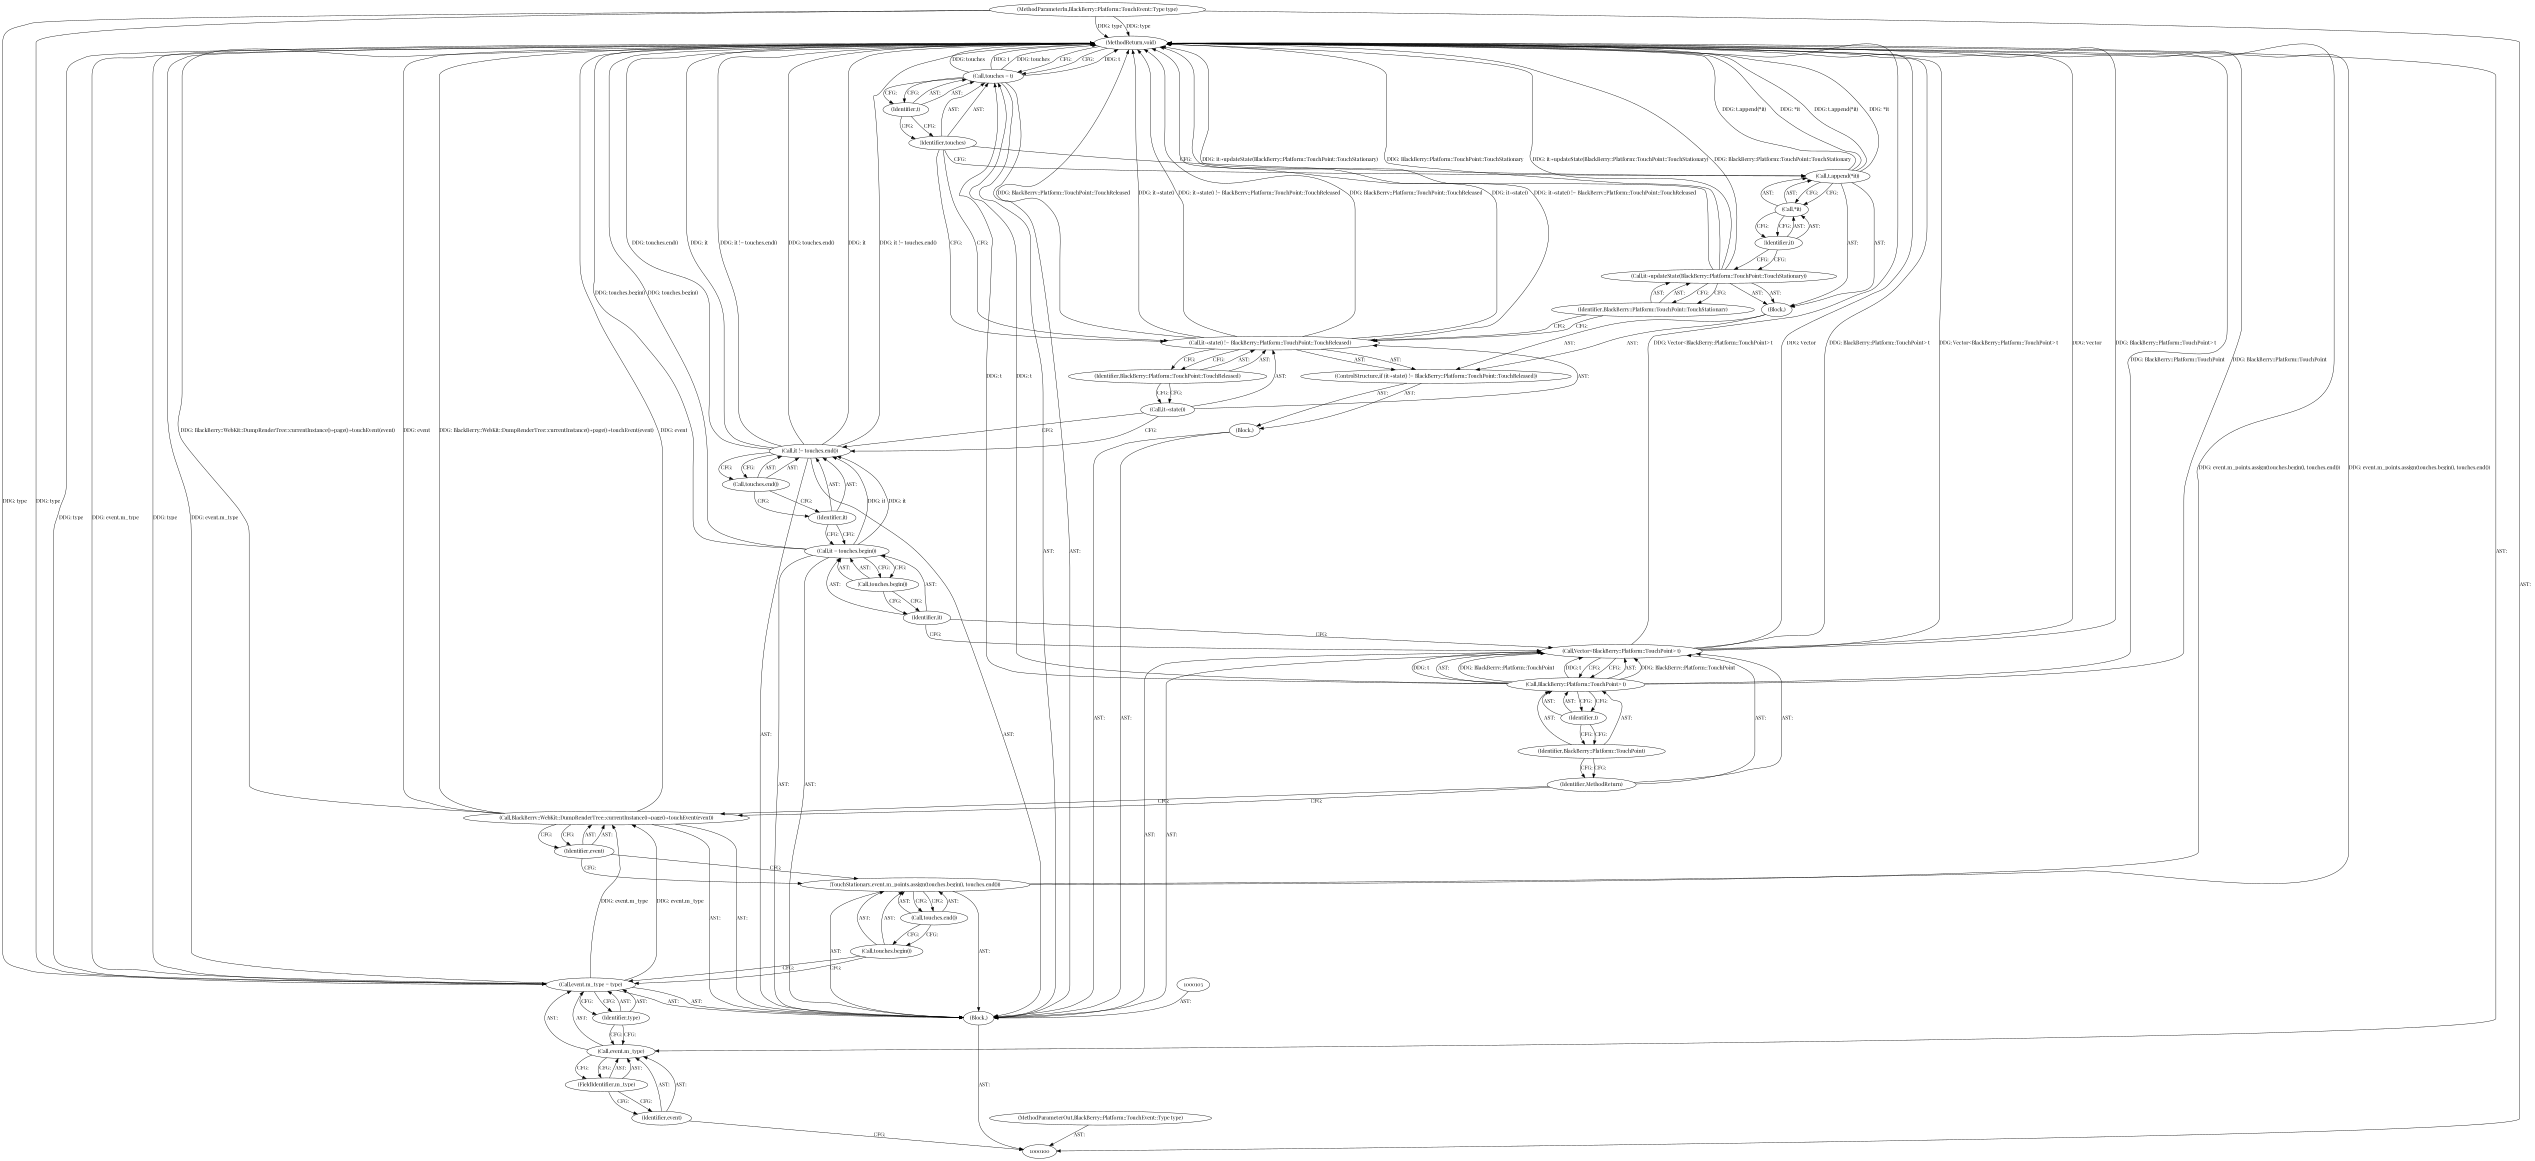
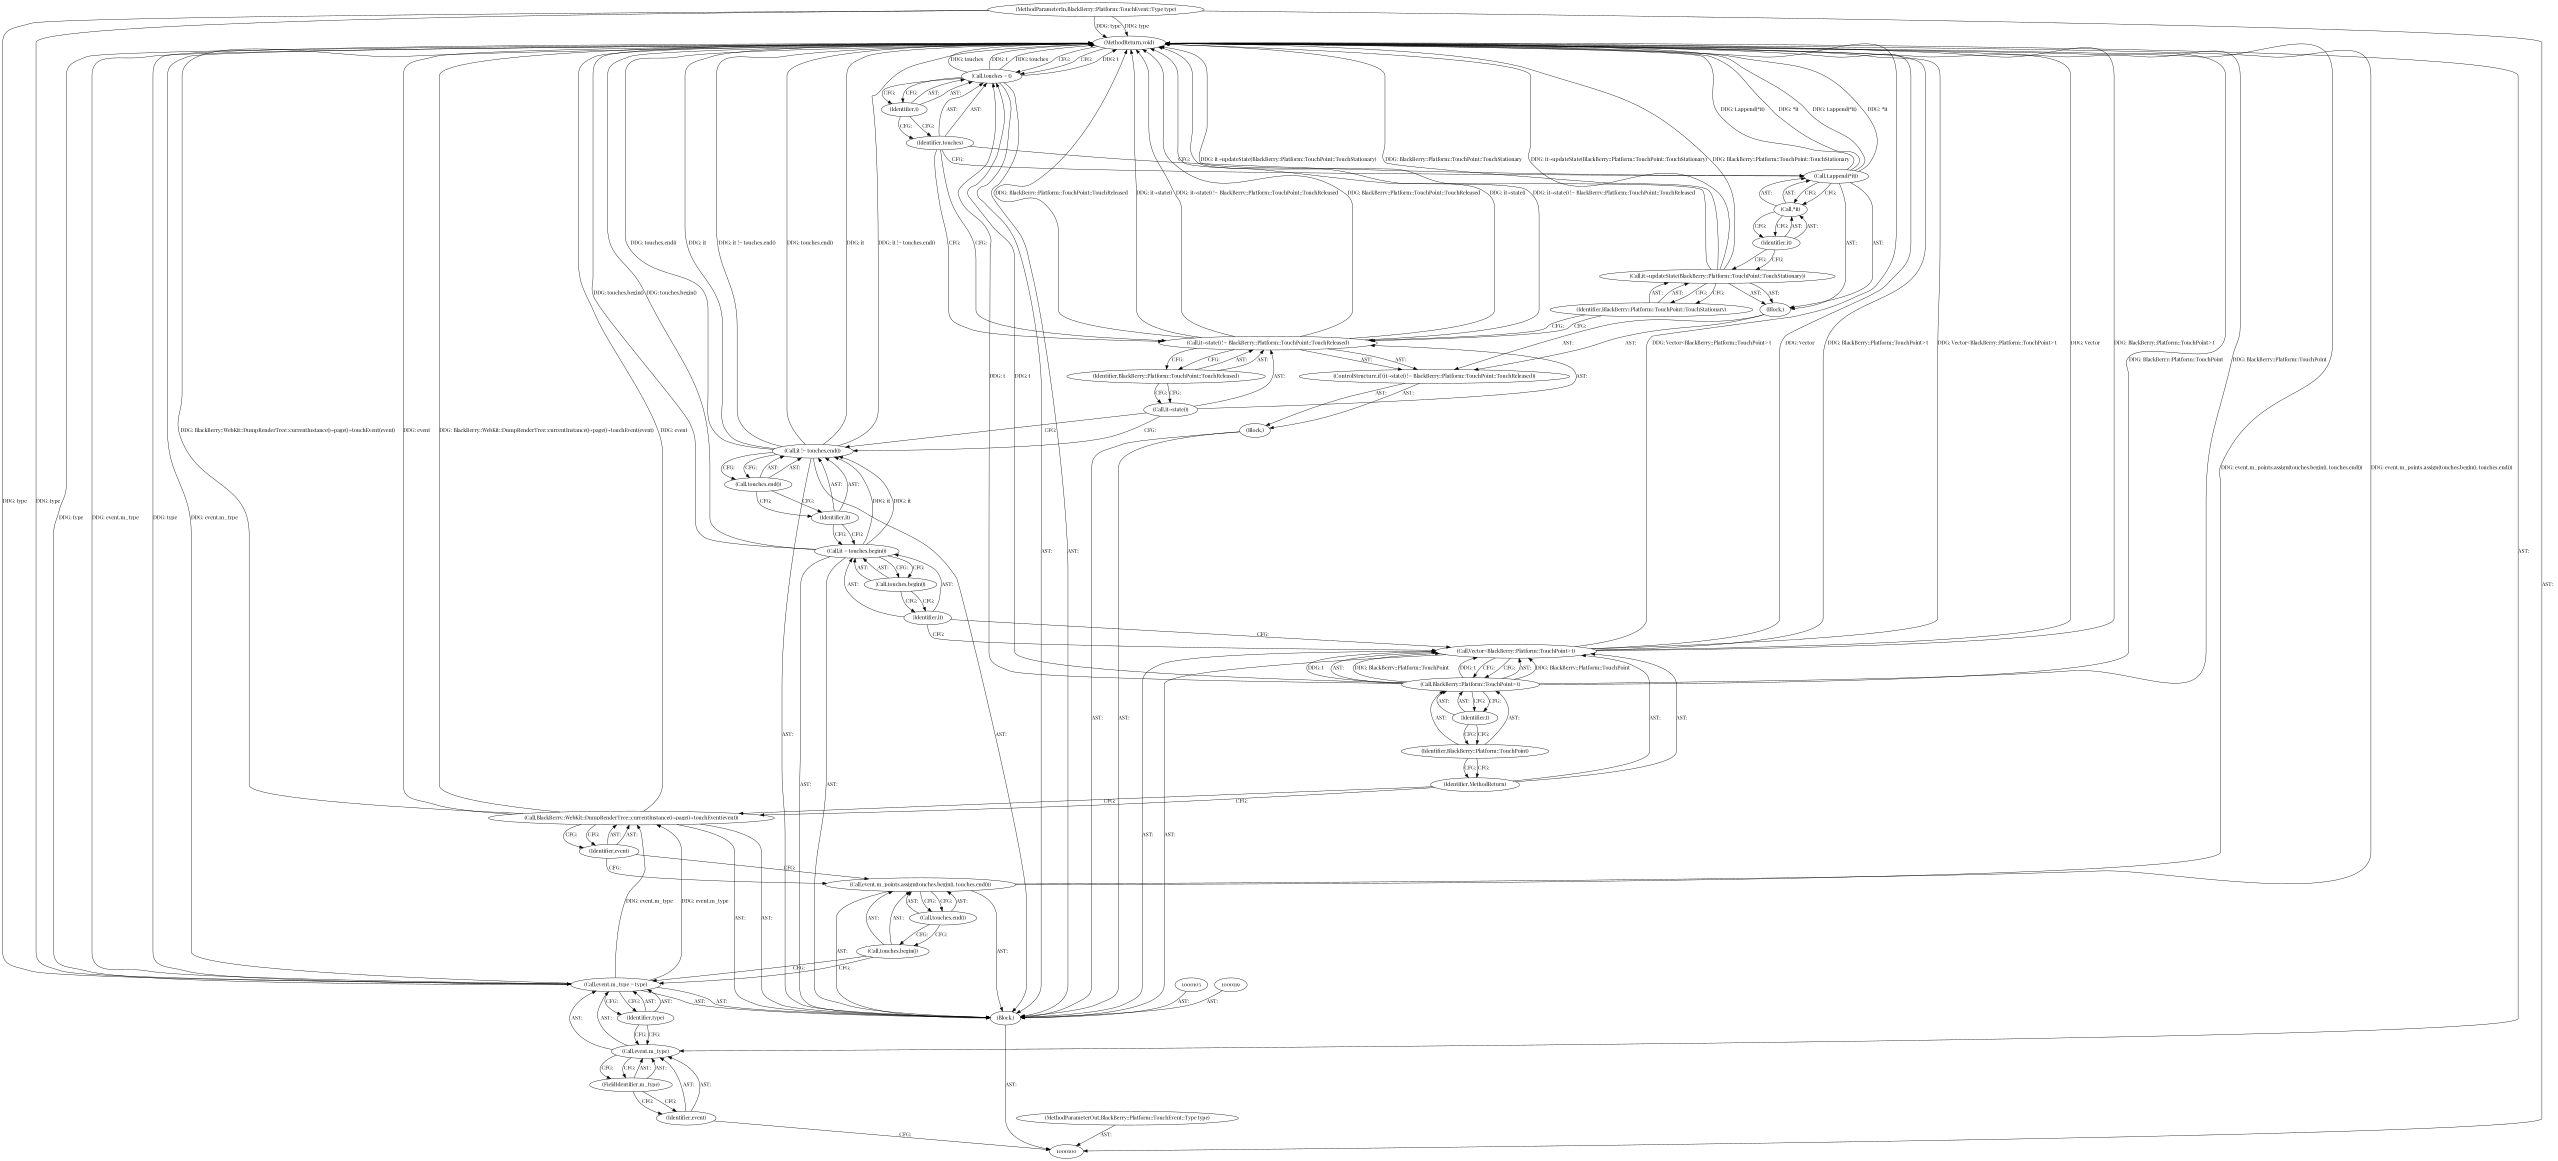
  digraph {
    fontname="Playfair Display"
    node [fontname="Playfair Display"]
    edge [fontname="Playfair Display"]
    n1 [label="(MethodReturn,void)"]
    n2 [label="(Call,touches = t)"]
    n3 [label="(Call,event.m_type)"]
    n4 [label="(Block,)"]
    n5 [label="(Identifier,t)"]
    n6 [label="(MethodParameterIn,BlackBerry::Platform::TouchEvent::Type type)"]
    1000100
    n8 [label="(Call,event.m_type = type)"]
    n9 [label="(Identifier,type)"]
    n10 [label="(Call,BlackBerry::WebKit::DumpRenderTree::currentInstance()->page()->touchEvent(event))"]
    n11 [label="(MethodParameterOut,BlackBerry::Platform::TouchEvent::Type type)"]
    n12 [label="(Block,)"]
    n13 [label="(Call,it = touches.begin())"]
    n14 [label="(Call,touches.begin())"]
    n15 [label="(Call,it != touches.end())"]
    n16 [label="(Identifier,it)"]
    n17 [label="(Call,touches.end())"]
    n18 [label="(Call,Vector<BlackBerry::Platform::TouchPoint> t)"]
    n19 [label="(Call,BlackBerry::Platform::TouchPoint> t)"]
    n20 [label="(Identifier,it)"]
    n21 [label="(Call,it->state() != BlackBerry::Platform::TouchPoint::TouchReleased)"]
    n22 [label="(Identifier,BlackBerry::Platform::TouchPoint::TouchReleased)"]
    n23 [label="(ControlStructure,if (it->state() != BlackBerry::Platform::TouchPoint::TouchReleased))"]
    n24 [label="(Call,it->state())"]
    n25 [label="(Block,)"]
    n26 [label="(Call,it->updateState(BlackBerry::Platform::TouchPoint::TouchStationary))"]
    n27 [label="(Identifier,BlackBerry::Platform::TouchPoint::TouchStationary)"]
    n28 [label="(Call,t.append(*it))"]
    n29 [label="(Call,*it)"]
    n30 [label="(Identifier,it)"]
    n31 [label="(Identifier,touches)"]
    n32 [label="(FieldIdentifier,m_type)"]
    n33 [label="(Identifier,event)"]
    n34 [label="(Identifier,event)"]
    n35 [label="(Call,touches.begin())"]
-   n36 [label="(TouchStationary,event.m_points.assign(touches.begin(), touches.end()))"]
+   n36 [label="(Call,event.m_points.assign(touches.begin(), touches.end()))"]
    n37 [label="(Call,touches.end())"]
    n38 [label="(Identifier,t)"]
    n39 [label="(Identifier,BlackBerry::Platform::TouchPoint)"]
    n40 [label="(Identifier,MethodReturn)"]
    1000103
+   1000119
    n1 -> n2 [label="CFG: "]
    n1 -> n2 [label="CFG: "]
    n1 -> n3 [label="AST: "]
    n2 -> n1 [label="DDG: t"]
    n2 -> n1 [label="DDG: touches"]
    n2 -> n1 [label="DDG: t"]
    n2 -> n1 [label="DDG: touches"]
    n2 -> n4 [label="AST: "]
    n2 -> n4 [label="AST: "]
    n2 -> n5 [label="CFG: "]
    n2 -> n5 [label="CFG: "]
    n3 -> n8 [label="AST: "]
    n3 -> n8 [label="AST: "]
    n3 -> n32 [label="CFG: "]
    n3 -> n32 [label="CFG: "]
    n4 -> 1000100 [label="AST: "]
    n5 -> n2 [label="AST: "]
    n5 -> n2 [label="AST: "]
    n5 -> n31 [label="CFG: "]
    n5 -> n31 [label="CFG: "]
    n6 -> n1 [label="DDG: type"]
    n6 -> n1 [label="DDG: type"]
    n6 -> 1000100 [label="AST: "]
    n6 -> n8 [label="DDG: type"]
    n6 -> n8 [label="DDG: type"]
    n8 -> n1 [label="DDG: type"]
    n8 -> n1 [label="DDG: event.m_type"]
    n8 -> n1 [label="DDG: type"]
    n8 -> n1 [label="DDG: event.m_type"]
    n8 -> n4 [label="AST: "]
    n8 -> n4 [label="AST: "]
    n8 -> n9 [label="CFG: "]
    n8 -> n9 [label="CFG: "]
    n8 -> n10 [label="DDG: event.m_type"]
    n8 -> n10 [label="DDG: event.m_type"]
    n9 -> n3 [label="CFG: "]
    n9 -> n3 [label="CFG: "]
    n9 -> n8 [label="AST: "]
    n9 -> n8 [label="AST: "]
    n10 -> n1 [label="DDG: BlackBerry::WebKit::DumpRenderTree::currentInstance()->page()->touchEvent(event)"]
    n10 -> n1 [label="DDG: event"]
    n10 -> n1 [label="DDG: BlackBerry::WebKit::DumpRenderTree::currentInstance()->page()->touchEvent(event)"]
    n10 -> n1 [label="DDG: event"]
    n10 -> n4 [label="AST: "]
    n10 -> n4 [label="AST: "]
    n10 -> n34 [label="CFG: "]
    n10 -> n34 [label="CFG: "]
    n11 -> 1000100 [label="AST: "]
    n12 -> n4 [label="AST: "]
    n12 -> n4 [label="AST: "]
    n13 -> n1 [label="DDG: touches.begin()"]
    n13 -> n1 [label="DDG: touches.begin()"]
    n13 -> n4 [label="AST: "]
    n13 -> n4 [label="AST: "]
    n13 -> n14 [label="CFG: "]
    n13 -> n14 [label="CFG: "]
    n13 -> n15 [label="DDG: it"]
    n13 -> n15 [label="DDG: it"]
    n14 -> n13 [label="AST: "]
    n14 -> n13 [label="AST: "]
    n14 -> n16 [label="CFG: "]
    n14 -> n16 [label="CFG: "]
    n15 -> n1 [label="DDG: touches.end()"]
    n15 -> n1 [label="DDG: it"]
    n15 -> n1 [label="DDG: it != touches.end()"]
    n15 -> n1 [label="DDG: touches.end()"]
    n15 -> n1 [label="DDG: it"]
    n15 -> n1 [label="DDG: it != touches.end()"]
    n15 -> n4 [label="AST: "]
    n15 -> n4 [label="AST: "]
    n15 -> n17 [label="CFG: "]
    n15 -> n17 [label="CFG: "]
    n16 -> n13 [label="AST: "]
    n16 -> n13 [label="AST: "]
    n16 -> n18 [label="CFG: "]
    n16 -> n18 [label="CFG: "]
    n17 -> n15 [label="AST: "]
    n17 -> n15 [label="AST: "]
    n17 -> n20 [label="CFG: "]
    n17 -> n20 [label="CFG: "]
    n18 -> n1 [label="DDG: Vector<BlackBerry::Platform::TouchPoint> t"]
    n18 -> n1 [label="DDG: Vector"]
    n18 -> n1 [label="DDG: BlackBerry::Platform::TouchPoint> t"]
    n18 -> n1 [label="DDG: Vector<BlackBerry::Platform::TouchPoint> t"]
    n18 -> n1 [label="DDG: Vector"]
    n18 -> n1 [label="DDG: BlackBerry::Platform::TouchPoint> t"]
    n18 -> n4 [label="AST: "]
    n18 -> n4 [label="AST: "]
    n18 -> n19 [label="CFG: "]
    n18 -> n19 [label="CFG: "]
    n19 -> n1 [label="DDG: BlackBerry::Platform::TouchPoint"]
    n19 -> n1 [label="DDG: BlackBerry::Platform::TouchPoint"]
    n19 -> n2 [label="DDG: t"]
    n19 -> n2 [label="DDG: t"]
    n19 -> n18 [label="AST: "]
    n19 -> n18 [label="DDG: BlackBerry::Platform::TouchPoint"]
    n19 -> n18 [label="DDG: t"]
    n19 -> n18 [label="AST: "]
    n19 -> n18 [label="DDG: BlackBerry::Platform::TouchPoint"]
    n19 -> n18 [label="DDG: t"]
    n19 -> n38 [label="CFG: "]
    n19 -> n38 [label="CFG: "]
    n20 -> n13 [label="CFG: "]
    n20 -> n13 [label="CFG: "]
    n20 -> n15 [label="AST: "]
    n20 -> n15 [label="AST: "]
    n21 -> n1 [label="DDG: BlackBerry::Platform::TouchPoint::TouchReleased"]
    n21 -> n1 [label="DDG: it->state()"]
    n21 -> n1 [label="DDG: it->state() != BlackBerry::Platform::TouchPoint::TouchReleased"]
    n21 -> n1 [label="DDG: BlackBerry::Platform::TouchPoint::TouchReleased"]
    n21 -> n1 [label="DDG: it->state()"]
    n21 -> n1 [label="DDG: it->state() != BlackBerry::Platform::TouchPoint::TouchReleased"]
    n21 -> n22 [label="CFG: "]
    n21 -> n22 [label="CFG: "]
    n21 -> n23 [label="AST: "]
    n21 -> n23 [label="AST: "]
    n22 -> n21 [label="AST: "]
    n22 -> n21 [label="AST: "]
    n22 -> n24 [label="CFG: "]
    n22 -> n24 [label="CFG: "]
    n23 -> n12 [label="AST: "]
    n23 -> n12 [label="AST: "]
    n24 -> n15 [label="CFG: "]
    n24 -> n15 [label="CFG: "]
    n24 -> n21 [label="AST: "]
    n24 -> n21 [label="AST: "]
    n25 -> n23 [label="AST: "]
    n25 -> n23 [label="AST: "]
    n26 -> n1 [label="DDG: it->updateState(BlackBerry::Platform::TouchPoint::TouchStationary)"]
    n26 -> n1 [label="DDG: BlackBerry::Platform::TouchPoint::TouchStationary"]
    n26 -> n1 [label="DDG: it->updateState(BlackBerry::Platform::TouchPoint::TouchStationary)"]
    n26 -> n1 [label="DDG: BlackBerry::Platform::TouchPoint::TouchStationary"]
    n26 -> n25 [label="AST: "]
    n26 -> n25 [label="AST: "]
    n26 -> n27 [label="CFG: "]
    n26 -> n27 [label="CFG: "]
    n27 -> n21 [label="CFG: "]
    n27 -> n21 [label="CFG: "]
    n27 -> n26 [label="AST: "]
    n27 -> n26 [label="AST: "]
    n28 -> n1 [label="DDG: t.append(*it)"]
    n28 -> n1 [label="DDG: *it"]
    n28 -> n1 [label="DDG: t.append(*it)"]
    n28 -> n1 [label="DDG: *it"]
    n28 -> n25 [label="AST: "]
    n28 -> n25 [label="AST: "]
    n28 -> n29 [label="CFG: "]
    n28 -> n29 [label="CFG: "]
    n29 -> n28 [label="AST: "]
    n29 -> n28 [label="AST: "]
    n29 -> n30 [label="CFG: "]
    n29 -> n30 [label="CFG: "]
    n30 -> n26 [label="CFG: "]
    n30 -> n26 [label="CFG: "]
    n30 -> n29 [label="AST: "]
    n30 -> n29 [label="AST: "]
    n31 -> n2 [label="AST: "]
    n31 -> n2 [label="AST: "]
    n31 -> n21 [label="CFG: "]
    n31 -> n21 [label="CFG: "]
    n31 -> n28 [label="CFG: "]
    n31 -> n28 [label="CFG: "]
    n32 -> n3 [label="AST: "]
    n32 -> n3 [label="AST: "]
    n32 -> n33 [label="CFG: "]
    n32 -> n33 [label="CFG: "]
    n33 -> n3 [label="AST: "]
    n33 -> n3 [label="AST: "]
    n33 -> 1000100 [label="CFG: "]
    n34 -> n10 [label="AST: "]
    n34 -> n10 [label="AST: "]
    n34 -> n36 [label="CFG: "]
    n34 -> n36 [label="CFG: "]
    n35 -> n8 [label="CFG: "]
    n35 -> n8 [label="CFG: "]
    n35 -> n36 [label="AST: "]
    n35 -> n36 [label="AST: "]
    n36 -> n1 [label="DDG: event.m_points.assign(touches.begin(), touches.end())"]
    n36 -> n1 [label="DDG: event.m_points.assign(touches.begin(), touches.end())"]
    n36 -> n4 [label="AST: "]
    n36 -> n4 [label="AST: "]
    n36 -> n37 [label="CFG: "]
    n36 -> n37 [label="CFG: "]
    n37 -> n35 [label="CFG: "]
    n37 -> n35 [label="CFG: "]
    n37 -> n36 [label="AST: "]
    n37 -> n36 [label="AST: "]
    n38 -> n19 [label="AST: "]
    n38 -> n19 [label="AST: "]
    n38 -> n39 [label="CFG: "]
    n38 -> n39 [label="CFG: "]
    n39 -> n19 [label="AST: "]
    n39 -> n19 [label="AST: "]
    n39 -> n40 [label="CFG: "]
    n39 -> n40 [label="CFG: "]
    n40 -> n10 [label="CFG: "]
    n40 -> n10 [label="CFG: "]
    n40 -> n18 [label="AST: "]
    n40 -> n18 [label="AST: "]
    1000103 -> n4 [label="AST: "]
+   1000119 -> n4 [label="AST: "]
  }
